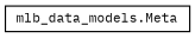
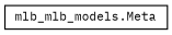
  digraph {
    rankdir=LR
    fontname="IBM Plex Mono"
-   n1 [color=black fillcolor=white fontname="IBM Plex Mono" fontsize=10 height=0.2 label="mlb_data_models.Meta" shape=record style=filled width=0.4]
+   n1 [color=black fillcolor=white fontname="IBM Plex Mono" fontsize=10 height=0.2 label="mlb_mlb_models.Meta" shape=record style=filled width=0.4]
  }
